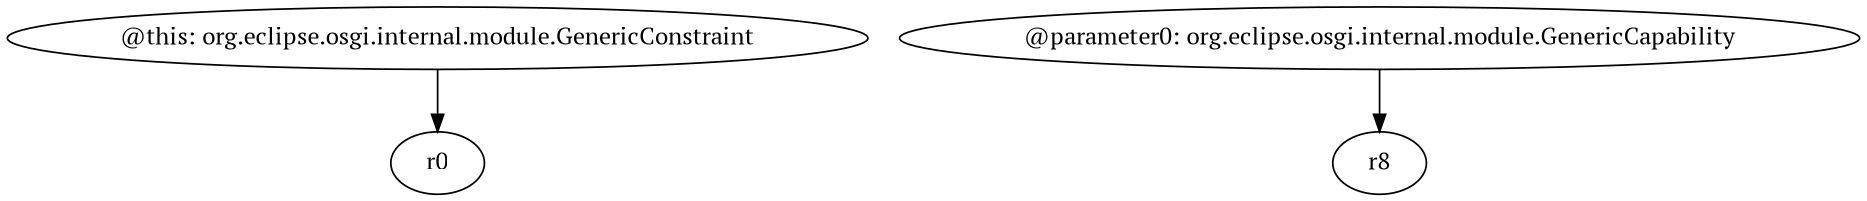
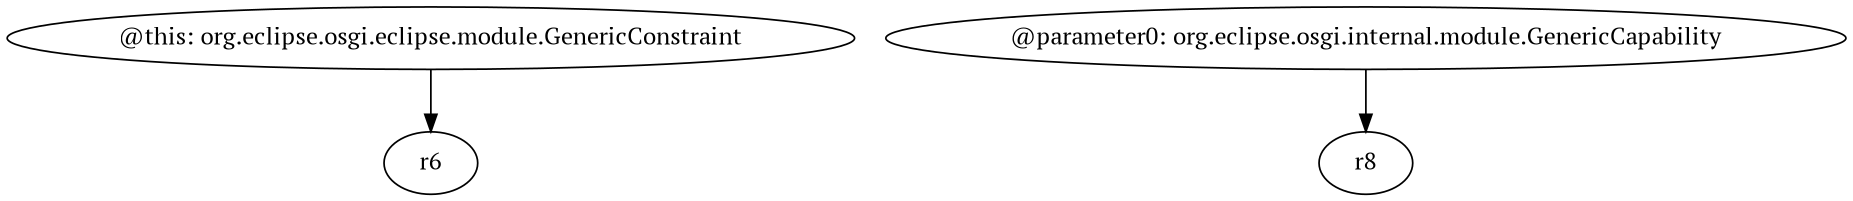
  digraph {
    fontname="PT Serif"
    node [fontname="PT Serif"]
    edge [fontname="PT Serif"]
-   n1 [label="@this: org.eclipse.osgi.internal.module.GenericConstraint"]
-   n2 [label=r0]
+   n1 [label="@this: org.eclipse.osgi.eclipse.module.GenericConstraint"]
+   n2 [label=r6]
    n3 [label="@parameter0: org.eclipse.osgi.internal.module.GenericCapability"]
    n4 [label=r8]
    n1 -> n2
    n3 -> n4
  }
